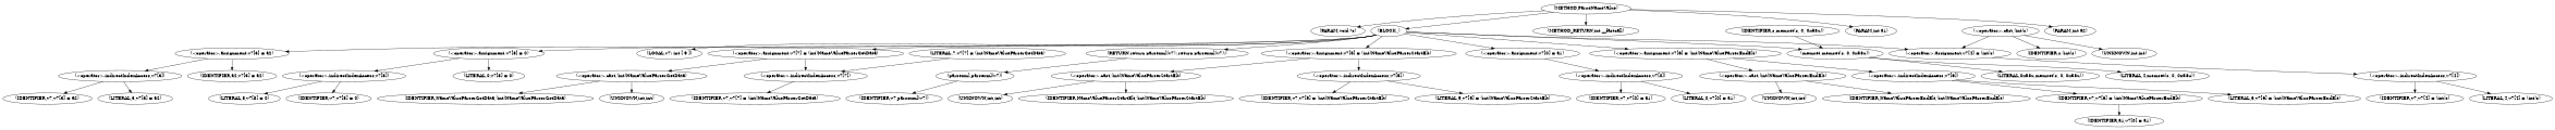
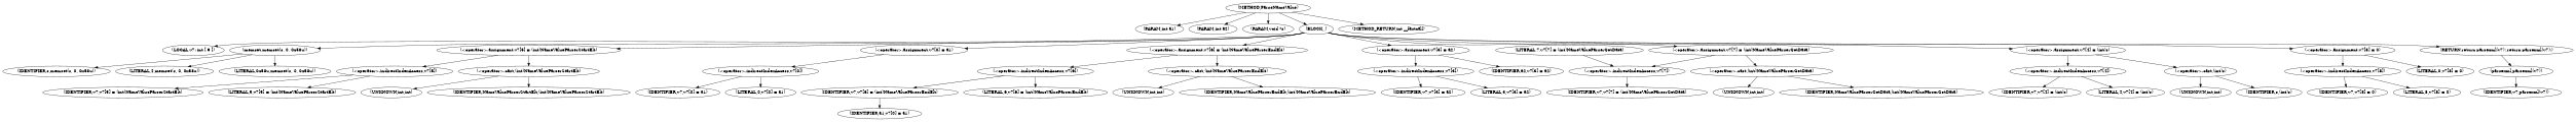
  digraph {
    n1 [label="(METHOD,ParseNameValue)"]
    n2 [label="(PARAM,int a1)"]
    n3 [label="(PARAM,int a2)"]
    n4 [label="(PARAM,void *s)"]
    n5 [label="(BLOCK,,)"]
    n6 [label="(METHOD_RETURN,int __fastcall)"]
    n7 [label="(LOCAL,v7: int [ 9 ])"]
    n8 [label="(memset,memset(s, 0, 0x58u))"]
    n9 [label="(<operator>.assignment,v7[5] = (int)NameValueParserStartElt)"]
    n10 [label="(<operator>.assignment,v7[0] = a1)"]
    n11 [label="(<operator>.assignment,v7[6] = (int)NameValueParserEndElt)"]
    n12 [label="(<operator>.assignment,v7[3] = a2)"]
    n13 [label="(<operator>.assignment,v7[7] = (int)NameValueParserGetData)"]
    n14 [label="(<operator>.assignment,v7[4] = (int)s)"]
    n15 [label="(<operator>.assignment,v7[8] = 0)"]
    n16 [label="(RETURN,return parsexml(v7);,return parsexml(v7);)"]
    n17 [label="(IDENTIFIER,s,memset(s, 0, 0x58u))"]
    n18 [label="(LITERAL,4,memset(s, 0, 0x58u))"]
    n19 [label="(LITERAL,0x58u,memset(s, 0, 0x58u))"]
    n20 [label="(<operator>.indirectIndexAccess,v7[5])"]
    n21 [label="(<operator>.cast,(int)NameValueParserStartElt)"]
    n22 [label="(<operator>.indirectIndexAccess,v7[0])"]
    n23 [label="(<operator>.indirectIndexAccess,v7[6])"]
    n24 [label="(<operator>.cast,(int)NameValueParserEndElt)"]
    n25 [label="(<operator>.indirectIndexAccess,v7[3])"]
    n26 [label="(IDENTIFIER,a2,v7[3] = a2)"]
    n27 [label="(<operator>.indirectIndexAccess,v7[7])"]
    n28 [label="(<operator>.cast,(int)NameValueParserGetData)"]
    n29 [label="(<operator>.indirectIndexAccess,v7[4])"]
    n30 [label="(<operator>.cast,(int)s)"]
    n31 [label="(<operator>.indirectIndexAccess,v7[8])"]
    n32 [label="(LITERAL,0,v7[8] = 0)"]
    n33 [label="(parsexml,parsexml(v7))"]
    n34 [label="(IDENTIFIER,v7,v7[5] = (int)NameValueParserStartElt)"]
    n35 [label="(LITERAL,5,v7[5] = (int)NameValueParserStartElt)"]
    n36 [label="(UNKNOWN,int,int)"]
    n37 [label="(IDENTIFIER,NameValueParserStartElt,(int)NameValueParserStartElt)"]
    n38 [label="(IDENTIFIER,v7,v7[0] = a1)"]
    n39 [label="(LITERAL,0,v7[0] = a1)"]
    n40 [label="(IDENTIFIER,a1,v7[0] = a1)"]
    n41 [label="(IDENTIFIER,v7,v7[6] = (int)NameValueParserEndElt)"]
    n42 [label="(LITERAL,6,v7[6] = (int)NameValueParserEndElt)"]
    n43 [label="(UNKNOWN,int,int)"]
    n44 [label="(IDENTIFIER,NameValueParserEndElt,(int)NameValueParserEndElt)"]
    n45 [label="(IDENTIFIER,v7,v7[3] = a2)"]
    n46 [label="(LITERAL,3,v7[3] = a2)"]
    n47 [label="(IDENTIFIER,v7,v7[7] = (int)NameValueParserGetData)"]
    n48 [label="(UNKNOWN,int,int)"]
    n49 [label="(IDENTIFIER,NameValueParserGetData,(int)NameValueParserGetData)"]
    n50 [label="(LITERAL,7,v7[7] = (int)NameValueParserGetData)"]
    n51 [label="(IDENTIFIER,v7,v7[4] = (int)s)"]
    n52 [label="(LITERAL,4,v7[4] = (int)s)"]
    n53 [label="(UNKNOWN,int,int)"]
    n54 [label="(IDENTIFIER,s,(int)s)"]
    n55 [label="(IDENTIFIER,v7,v7[8] = 0)"]
    n56 [label="(LITERAL,8,v7[8] = 0)"]
    n57 [label="(IDENTIFIER,v7,parsexml(v7))"]
    n1 -> n2
    n1 -> n3
    n1 -> n4
    n1 -> n5
    n1 -> n6
    n5 -> n7
    n5 -> n8
    n5 -> n9
    n5 -> n10
    n5 -> n11
    n5 -> n12
    n5 -> n13
    n5 -> n14
    n5 -> n15
    n5 -> n16
-   n17 -> n8
+   n8 -> n17
    n8 -> n18
    n8 -> n19
    n9 -> n20
    n9 -> n21
    n10 -> n22
    n11 -> n23
    n11 -> n24
    n12 -> n25
    n12 -> n26
    n13 -> n27
    n13 -> n28
    n14 -> n29
-   n30 -> n14
+   n14 -> n30
    n15 -> n31
    n15 -> n32
    n16 -> n33
    n20 -> n34
    n20 -> n35
    n21 -> n36
    n21 -> n37
    n22 -> n38
    n22 -> n39
    n23 -> n41
    n23 -> n42
    n24 -> n43
    n24 -> n44
    n25 -> n45
    n25 -> n46
    n27 -> n47
    n28 -> n48
    n28 -> n49
    n29 -> n51
    n29 -> n52
    n30 -> n53
    n30 -> n54
    n31 -> n55
    n31 -> n56
    n33 -> n57
    n41 -> n40
    n50 -> n27
  }
